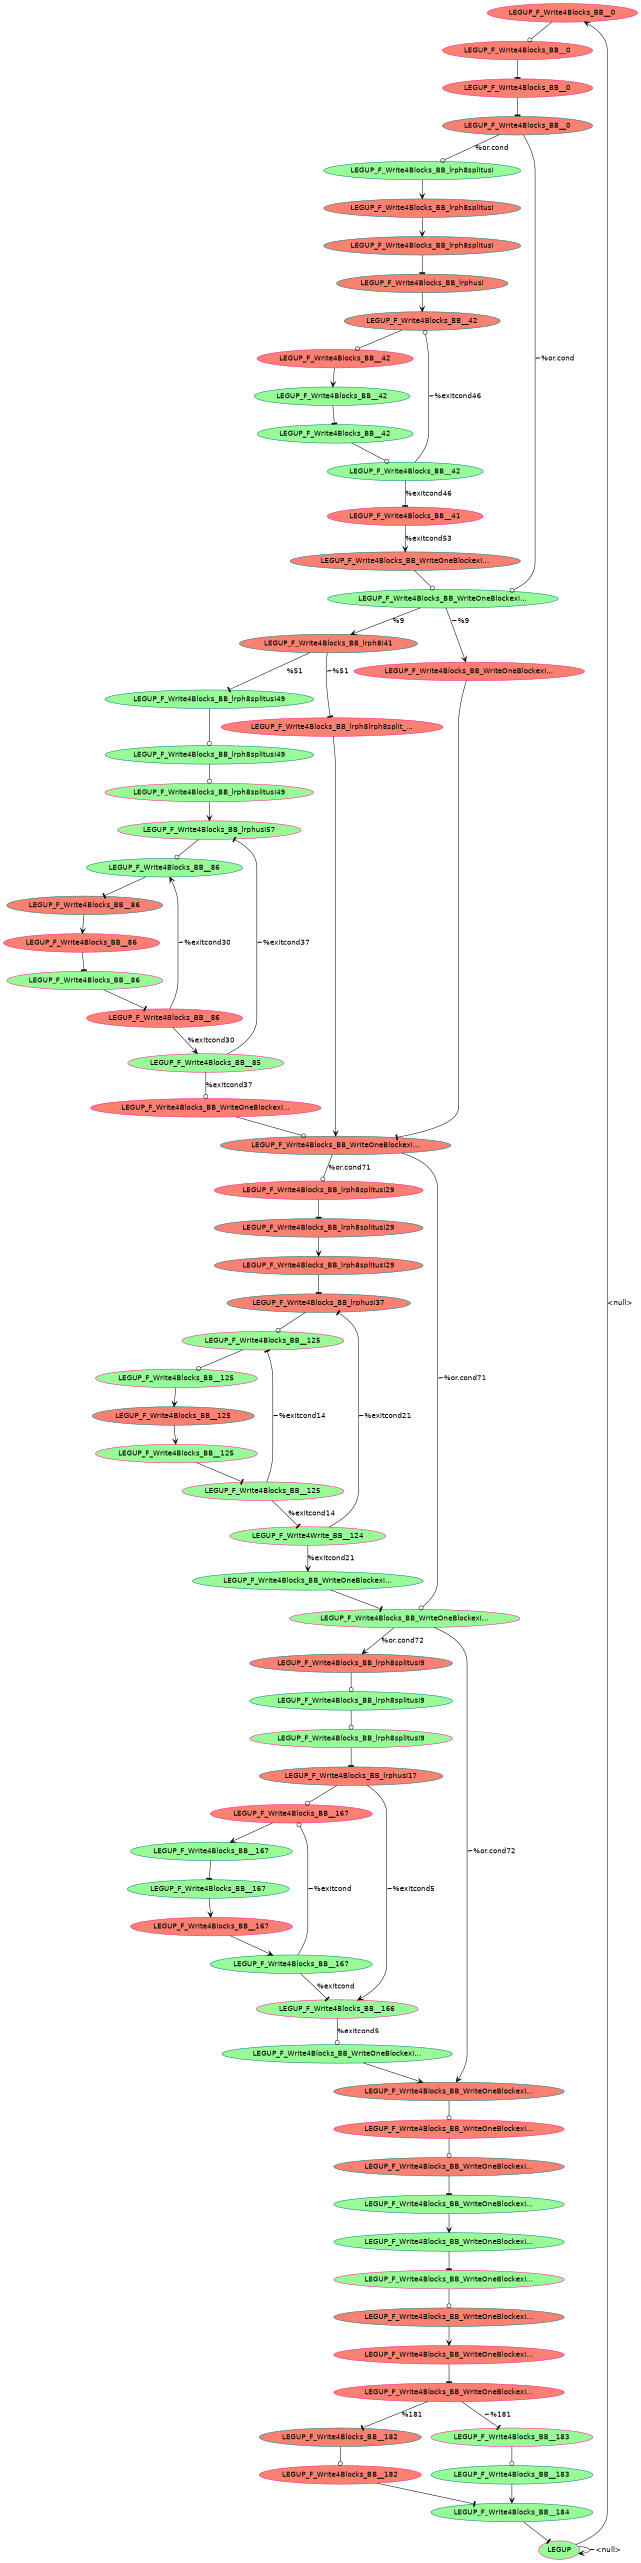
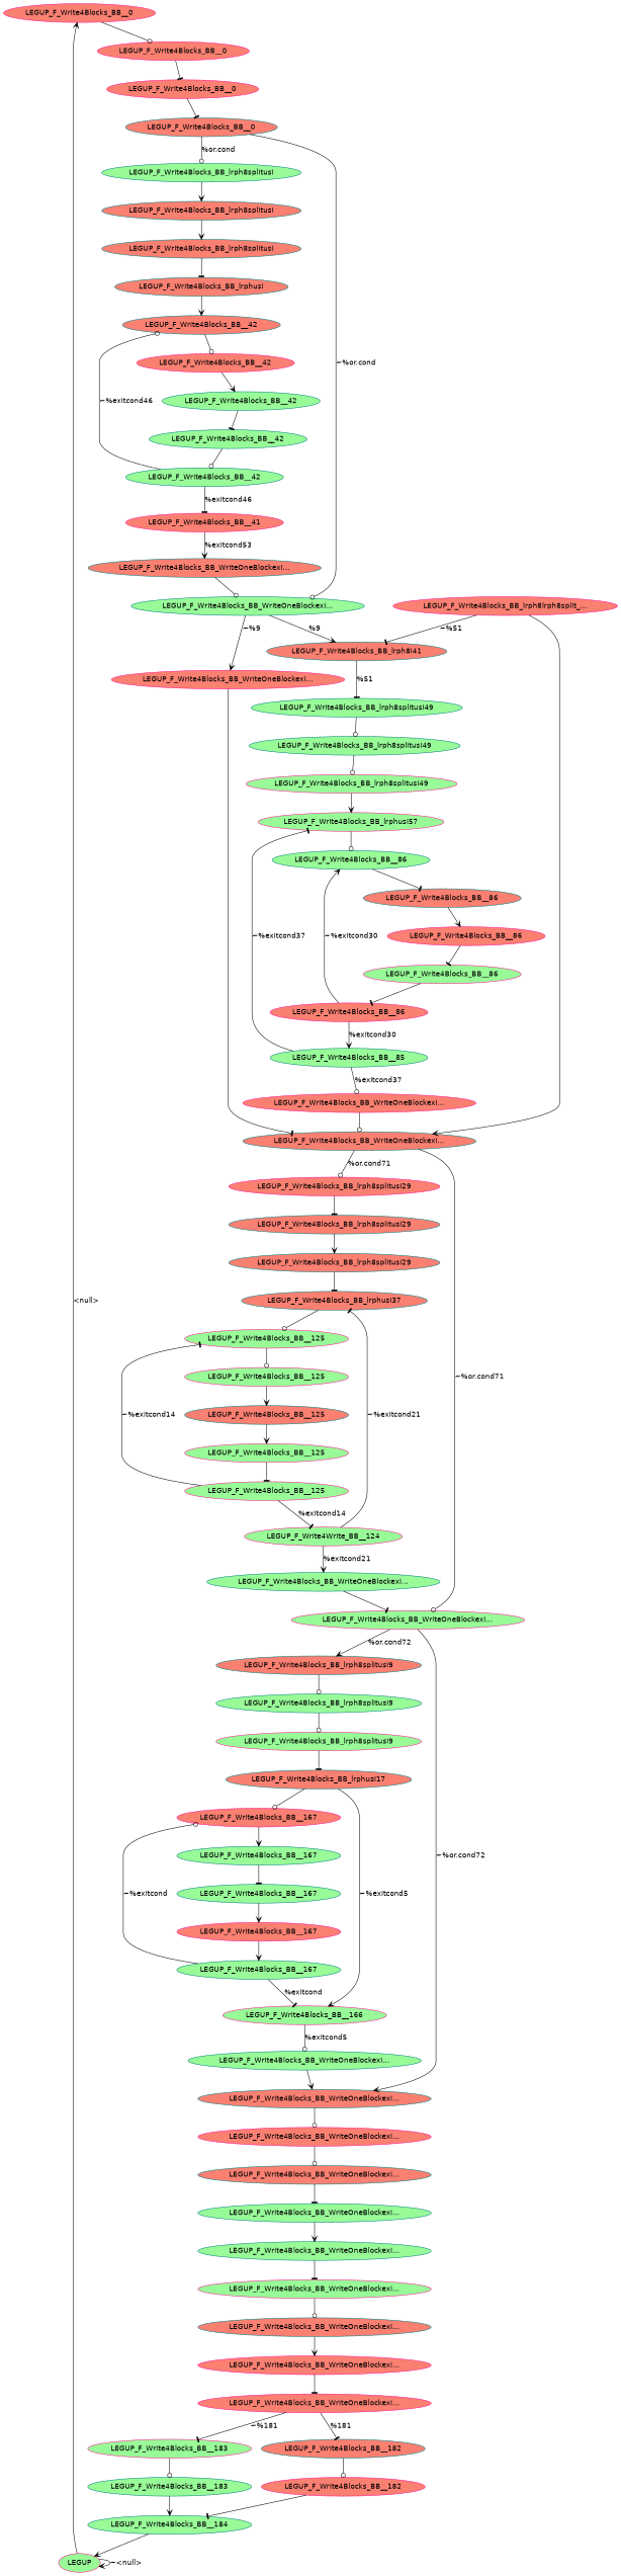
  digraph {
    fontname="DejaVu Sans"
    node [color=teal fillcolor=salmon fontname="DejaVu Sans" style=filled]
    edge [arrowhead=vee fontname="DejaVu Sans"]
    n1 [color=deeppink label=LEGUP_F_Write4Blocks_BB__0]
    n2 [color=deeppink label=LEGUP_F_Write4Blocks_BB__0]
    n3 [color=deeppink label=LEGUP_F_Write4Blocks_BB__0]
    n4 [color=deeppink fillcolor=palegreen label=LEGUP]
    n5 [label=LEGUP_F_Write4Blocks_BB__0]
    n6 [fillcolor=palegreen label=LEGUP_F_Write4Blocks_BB_lrph8splitusi]
    n7 [fillcolor=palegreen label="LEGUP_F_Write4Blocks_BB_WriteOneBlockexi..."]
    n8 [label=LEGUP_F_Write4Blocks_BB_lrph8splitusi]
    n9 [label=LEGUP_F_Write4Blocks_BB_lrph8i41]
    n10 [color=deeppink label="LEGUP_F_Write4Blocks_BB_WriteOneBlockexi..."]
    n11 [label=LEGUP_F_Write4Blocks_BB_lrph8splitusi]
    n12 [fillcolor=palegreen label=LEGUP_F_Write4Blocks_BB_lrph8splitusi49]
    n13 [color=deeppink label="LEGUP_F_Write4Blocks_BB_lrph8lrph8split_..."]
    n14 [label="LEGUP_F_Write4Blocks_BB_WriteOneBlockexi..."]
    n15 [label=LEGUP_F_Write4Blocks_BB_lrphusi]
    n16 [label=LEGUP_F_Write4Blocks_BB__42]
    n17 [color=deeppink label=LEGUP_F_Write4Blocks_BB__42]
    n18 [label="LEGUP_F_Write4Blocks_BB_WriteOneBlockexi..."]
    n19 [color=deeppink label=LEGUP_F_Write4Blocks_BB__41]
    n20 [fillcolor=palegreen label=LEGUP_F_Write4Blocks_BB__42]
    n21 [fillcolor=palegreen label=LEGUP_F_Write4Blocks_BB__42]
    n22 [fillcolor=palegreen label=LEGUP_F_Write4Blocks_BB__42]
    n23 [fillcolor=palegreen label=LEGUP_F_Write4Blocks_BB_lrph8splitusi49]
    n24 [color=deeppink label=LEGUP_F_Write4Blocks_BB_lrph8splitusi29]
    n25 [color=deeppink fillcolor=palegreen label="LEGUP_F_Write4Blocks_BB_WriteOneBlockexi..."]
    n26 [label=LEGUP_F_Write4Blocks_BB_lrph8splitusi29]
    n27 [label=LEGUP_F_Write4Blocks_BB_lrph8splitusi9]
    n28 [label="LEGUP_F_Write4Blocks_BB_WriteOneBlockexi..."]
    n29 [color=deeppink fillcolor=palegreen label=LEGUP_F_Write4Blocks_BB_lrph8splitusi49]
    n30 [color=deeppink fillcolor=palegreen label=LEGUP_F_Write4Blocks_BB_lrphusi57]
    n31 [fillcolor=palegreen label=LEGUP_F_Write4Blocks_BB__86]
    n32 [label=LEGUP_F_Write4Blocks_BB__86]
    n33 [color=deeppink label="LEGUP_F_Write4Blocks_BB_WriteOneBlockexi..."]
-   n34 [color=deeppink fillcolor=palegreen label=LEGUP_F_Write4Blocks_BB__85]
+   n34 [fillcolor=palegreen label=LEGUP_F_Write4Blocks_BB__85]
    n35 [color=deeppink label=LEGUP_F_Write4Blocks_BB__86]
    n36 [color=deeppink fillcolor=palegreen label=LEGUP_F_Write4Blocks_BB__86]
    n37 [color=deeppink label=LEGUP_F_Write4Blocks_BB__86]
    n38 [label=LEGUP_F_Write4Blocks_BB_lrph8splitusi29]
    n39 [fillcolor=palegreen label=LEGUP_F_Write4Blocks_BB_lrph8splitusi9]
    n40 [color=deeppink label="LEGUP_F_Write4Blocks_BB_WriteOneBlockexi..."]
    n41 [label=LEGUP_F_Write4Blocks_BB_lrphusi37]
    n42 [color=deeppink fillcolor=palegreen label=LEGUP_F_Write4Blocks_BB__125]
    n43 [color=deeppink fillcolor=palegreen label=LEGUP_F_Write4Blocks_BB__125]
    n44 [fillcolor=palegreen label="LEGUP_F_Write4Blocks_BB_WriteOneBlockexi..."]
    n45 [color=deeppink fillcolor=palegreen label=LEGUP_F_Write4Write_BB__124]
    n46 [label=LEGUP_F_Write4Blocks_BB__125]
    n47 [color=deeppink fillcolor=palegreen label=LEGUP_F_Write4Blocks_BB__125]
    n48 [color=deeppink fillcolor=palegreen label=LEGUP_F_Write4Blocks_BB__125]
    n49 [color=deeppink fillcolor=palegreen label=LEGUP_F_Write4Blocks_BB_lrph8splitusi9]
    n50 [label="LEGUP_F_Write4Blocks_BB_WriteOneBlockexi..."]
    n51 [label=LEGUP_F_Write4Blocks_BB_lrphusi17]
    n52 [color=deeppink label=LEGUP_F_Write4Blocks_BB__167]
    n53 [color=deeppink fillcolor=palegreen label=LEGUP_F_Write4Blocks_BB__166]
    n54 [fillcolor=palegreen label=LEGUP_F_Write4Blocks_BB__167]
    n55 [fillcolor=palegreen label="LEGUP_F_Write4Blocks_BB_WriteOneBlockexi..."]
    n56 [fillcolor=palegreen label=LEGUP_F_Write4Blocks_BB__167]
    n57 [color=deeppink label=LEGUP_F_Write4Blocks_BB__167]
    n58 [fillcolor=palegreen label=LEGUP_F_Write4Blocks_BB__167]
    n59 [fillcolor=palegreen label="LEGUP_F_Write4Blocks_BB_WriteOneBlockexi..."]
    n60 [fillcolor=palegreen label="LEGUP_F_Write4Blocks_BB_WriteOneBlockexi..."]
    n61 [color=deeppink fillcolor=palegreen label="LEGUP_F_Write4Blocks_BB_WriteOneBlockexi..."]
    n62 [label="LEGUP_F_Write4Blocks_BB_WriteOneBlockexi..."]
    n63 [color=deeppink label="LEGUP_F_Write4Blocks_BB_WriteOneBlockexi..."]
    n64 [color=deeppink label="LEGUP_F_Write4Blocks_BB_WriteOneBlockexi..."]
    n65 [label=LEGUP_F_Write4Blocks_BB__182]
    n66 [color=deeppink fillcolor=palegreen label=LEGUP_F_Write4Blocks_BB__183]
    n67 [color=deeppink label=LEGUP_F_Write4Blocks_BB__182]
    n68 [fillcolor=palegreen label=LEGUP_F_Write4Blocks_BB__183]
    n69 [fillcolor=palegreen label=LEGUP_F_Write4Blocks_BB__184]
    n1 -> n2 [arrowhead=odot]
    n2 -> n3 [arrowhead=tee]
    n3 -> n5 [arrowhead=tee]
    n4 -> n1 [label="<null>"]
    n4 -> n4 [label="~<null>"]
    n5 -> n6 [arrowhead=odot label="%or.cond"]
    n5 -> n7 [arrowhead=odot label="~%or.cond"]
    n6 -> n8
    n7 -> n9 [label="%9"]
    n7 -> n10 [label="~%9"]
    n8 -> n11
    n9 -> n12 [arrowhead=tee label="%51"]
-   n9 -> n13 [arrowhead=tee label="~%51"]
+   n13 -> n9 [arrowhead=tee label="~%51"]
    n10 -> n14 [arrowhead=tee]
    n11 -> n15 [arrowhead=tee]
    n12 -> n23 [arrowhead=odot]
    n13 -> n14
    n14 -> n24 [arrowhead=odot label="%or.cond71"]
    n14 -> n25 [arrowhead=odot label="~%or.cond71"]
    n15 -> n16
    n16 -> n17 [arrowhead=odot]
    n17 -> n20
    n18 -> n7 [arrowhead=odot]
    n19 -> n18 [label="%exitcond53"]
    n20 -> n21 [arrowhead=tee]
    n21 -> n22 [arrowhead=odot]
    n22 -> n16 [arrowhead=odot label="~%exitcond46"]
    n22 -> n19 [arrowhead=tee label="%exitcond46"]
    n23 -> n29 [arrowhead=odot]
    n24 -> n26 [arrowhead=tee]
    n25 -> n27 [label="%or.cond72"]
    n25 -> n28 [label="~%or.cond72"]
    n26 -> n38
    n27 -> n39 [arrowhead=odot]
    n28 -> n40 [arrowhead=odot]
    n29 -> n30
    n30 -> n31 [arrowhead=odot]
    n31 -> n32 [arrowhead=tee]
    n32 -> n35
    n33 -> n14 [arrowhead=odot]
    n34 -> n30 [arrowhead=tee label="~%exitcond37"]
    n34 -> n33 [arrowhead=odot label="%exitcond37"]
    n35 -> n36 [arrowhead=tee]
    n36 -> n37 [arrowhead=tee]
    n37 -> n31 [label="~%exitcond30"]
    n37 -> n34 [label="%exitcond30"]
    n38 -> n41 [arrowhead=tee]
    n39 -> n49 [arrowhead=odot]
    n40 -> n50 [arrowhead=odot]
    n41 -> n42 [arrowhead=odot]
    n42 -> n43 [arrowhead=odot]
    n43 -> n46
    n44 -> n25 [arrowhead=tee]
    n45 -> n41 [arrowhead=tee label="~%exitcond21"]
    n45 -> n44 [label="%exitcond21"]
    n46 -> n47
    n47 -> n48 [arrowhead=tee]
    n48 -> n42 [arrowhead=tee label="~%exitcond14"]
    n48 -> n45 [arrowhead=tee label="%exitcond14"]
    n49 -> n51 [arrowhead=tee]
    n50 -> n59 [arrowhead=tee]
    n51 -> n52 [arrowhead=odot]
    n51 -> n53 [label="~%exitcond5"]
    n52 -> n54
    n53 -> n55 [arrowhead=odot label="%exitcond5"]
    n54 -> n56 [arrowhead=tee]
    n55 -> n28
    n56 -> n57
    n57 -> n58
    n58 -> n52 [arrowhead=odot label="~%exitcond"]
    n58 -> n53 [arrowhead=tee label="%exitcond"]
    n59 -> n60
    n60 -> n61 [arrowhead=tee]
    n61 -> n62 [arrowhead=odot]
    n62 -> n63
    n63 -> n64 [arrowhead=tee]
    n64 -> n65 [arrowhead=tee label="%181"]
    n64 -> n66 [arrowhead=tee label="~%181"]
    n65 -> n67 [arrowhead=odot]
    n66 -> n68 [arrowhead=odot]
    n67 -> n69 [arrowhead=tee]
    n68 -> n69
-   n69 -> n4 [arrowhead=tee]
+   n69 -> n4
  }
